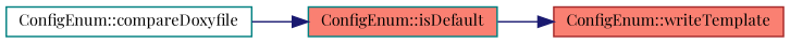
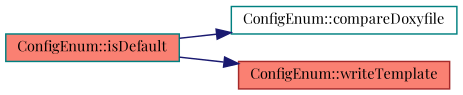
  digraph {
    fontname="Playfair Display"
    rankdir=LR
    node [color=teal fillcolor=salmon fontname="Playfair Display" fontsize=10 shape=record style=filled]
    edge [color=midnightblue fontname="Playfair Display" fontsize=10 labelfontname=Helvetica labelfontsize=10 style=solid]
    n1 [fillcolor=white fontcolor=black height=0.2 label="ConfigEnum::compareDoxyfile" width=0.4]
    n2 [height=0.2 label="ConfigEnum::isDefault" width=0.4]
    n3 [color=brown height=0.2 label="ConfigEnum::writeTemplate" width=0.4]
-   n1 -> n2
+   n2 -> n1
    n2 -> n3
  }
